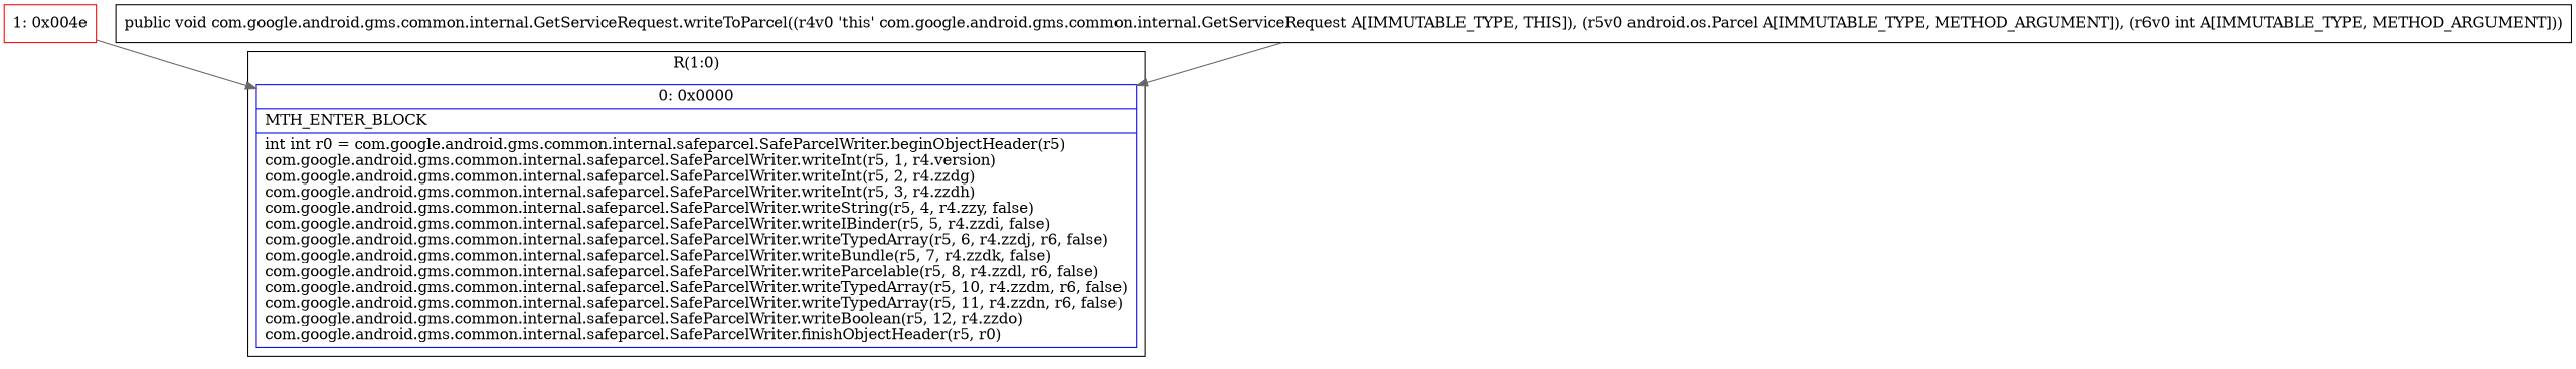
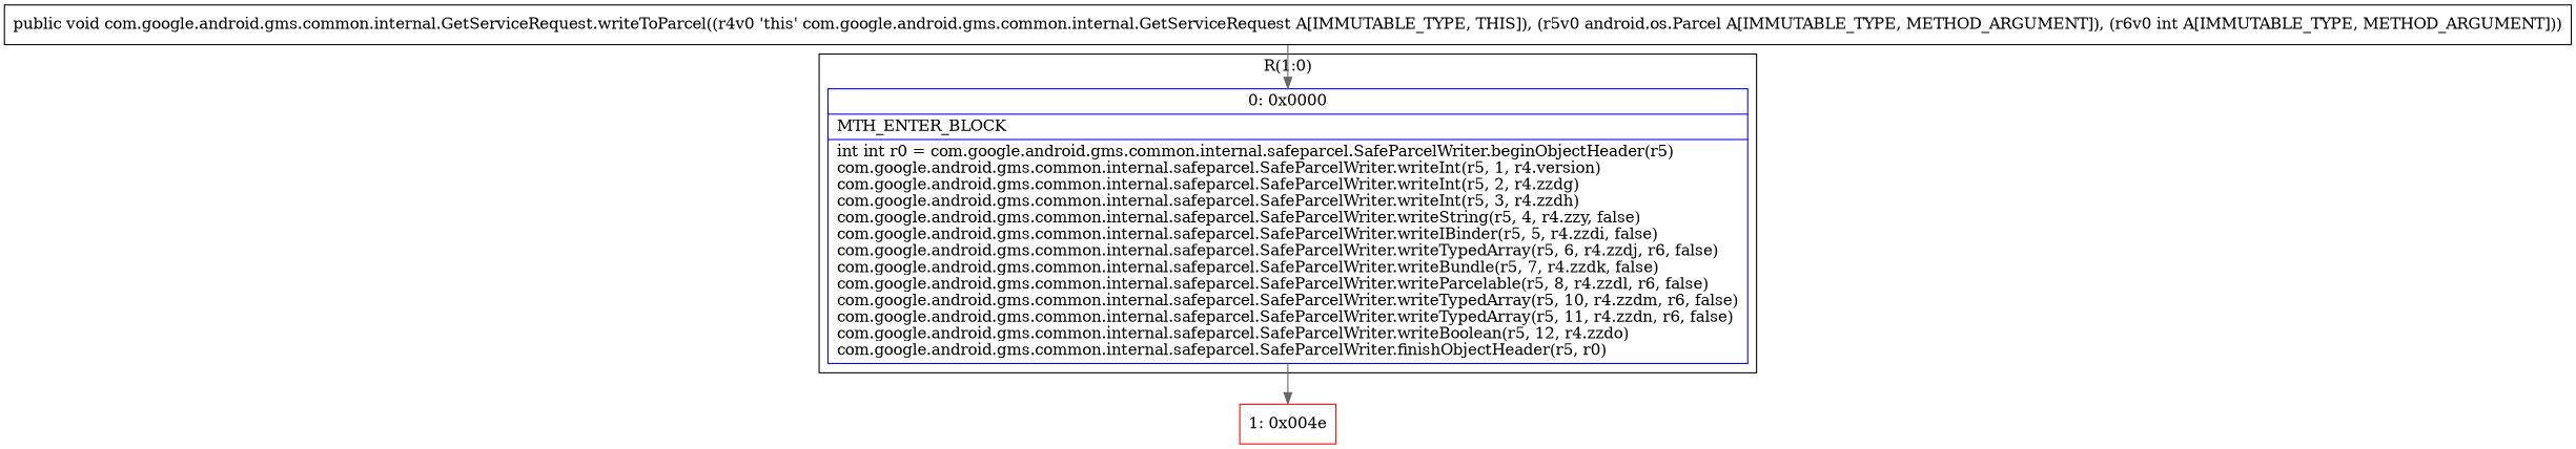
  digraph {
    node [shape=record]
    edge [color=gray40]
    n1 [color=blue label="{0\:\ 0x0000|MTH_ENTER_BLOCK\l|int int r0 = com.google.android.gms.common.internal.safeparcel.SafeParcelWriter.beginObjectHeader(r5)\lcom.google.android.gms.common.internal.safeparcel.SafeParcelWriter.writeInt(r5, 1, r4.version)\lcom.google.android.gms.common.internal.safeparcel.SafeParcelWriter.writeInt(r5, 2, r4.zzdg)\lcom.google.android.gms.common.internal.safeparcel.SafeParcelWriter.writeInt(r5, 3, r4.zzdh)\lcom.google.android.gms.common.internal.safeparcel.SafeParcelWriter.writeString(r5, 4, r4.zzy, false)\lcom.google.android.gms.common.internal.safeparcel.SafeParcelWriter.writeIBinder(r5, 5, r4.zzdi, false)\lcom.google.android.gms.common.internal.safeparcel.SafeParcelWriter.writeTypedArray(r5, 6, r4.zzdj, r6, false)\lcom.google.android.gms.common.internal.safeparcel.SafeParcelWriter.writeBundle(r5, 7, r4.zzdk, false)\lcom.google.android.gms.common.internal.safeparcel.SafeParcelWriter.writeParcelable(r5, 8, r4.zzdl, r6, false)\lcom.google.android.gms.common.internal.safeparcel.SafeParcelWriter.writeTypedArray(r5, 10, r4.zzdm, r6, false)\lcom.google.android.gms.common.internal.safeparcel.SafeParcelWriter.writeTypedArray(r5, 11, r4.zzdn, r6, false)\lcom.google.android.gms.common.internal.safeparcel.SafeParcelWriter.writeBoolean(r5, 12, r4.zzdo)\lcom.google.android.gms.common.internal.safeparcel.SafeParcelWriter.finishObjectHeader(r5, r0)\l}"]
    n2 [color=red label="{1\:\ 0x004e}"]
    n3 [label="{public void com.google.android.gms.common.internal.GetServiceRequest.writeToParcel((r4v0 'this' com.google.android.gms.common.internal.GetServiceRequest A[IMMUTABLE_TYPE, THIS]), (r5v0 android.os.Parcel A[IMMUTABLE_TYPE, METHOD_ARGUMENT]), (r6v0 int A[IMMUTABLE_TYPE, METHOD_ARGUMENT])) }"]
    subgraph cluster_1 {
      label="R(1:0)"
      n1
    }
-   n2 -> n1
+   n1 -> n2
    n3 -> n1
  }
